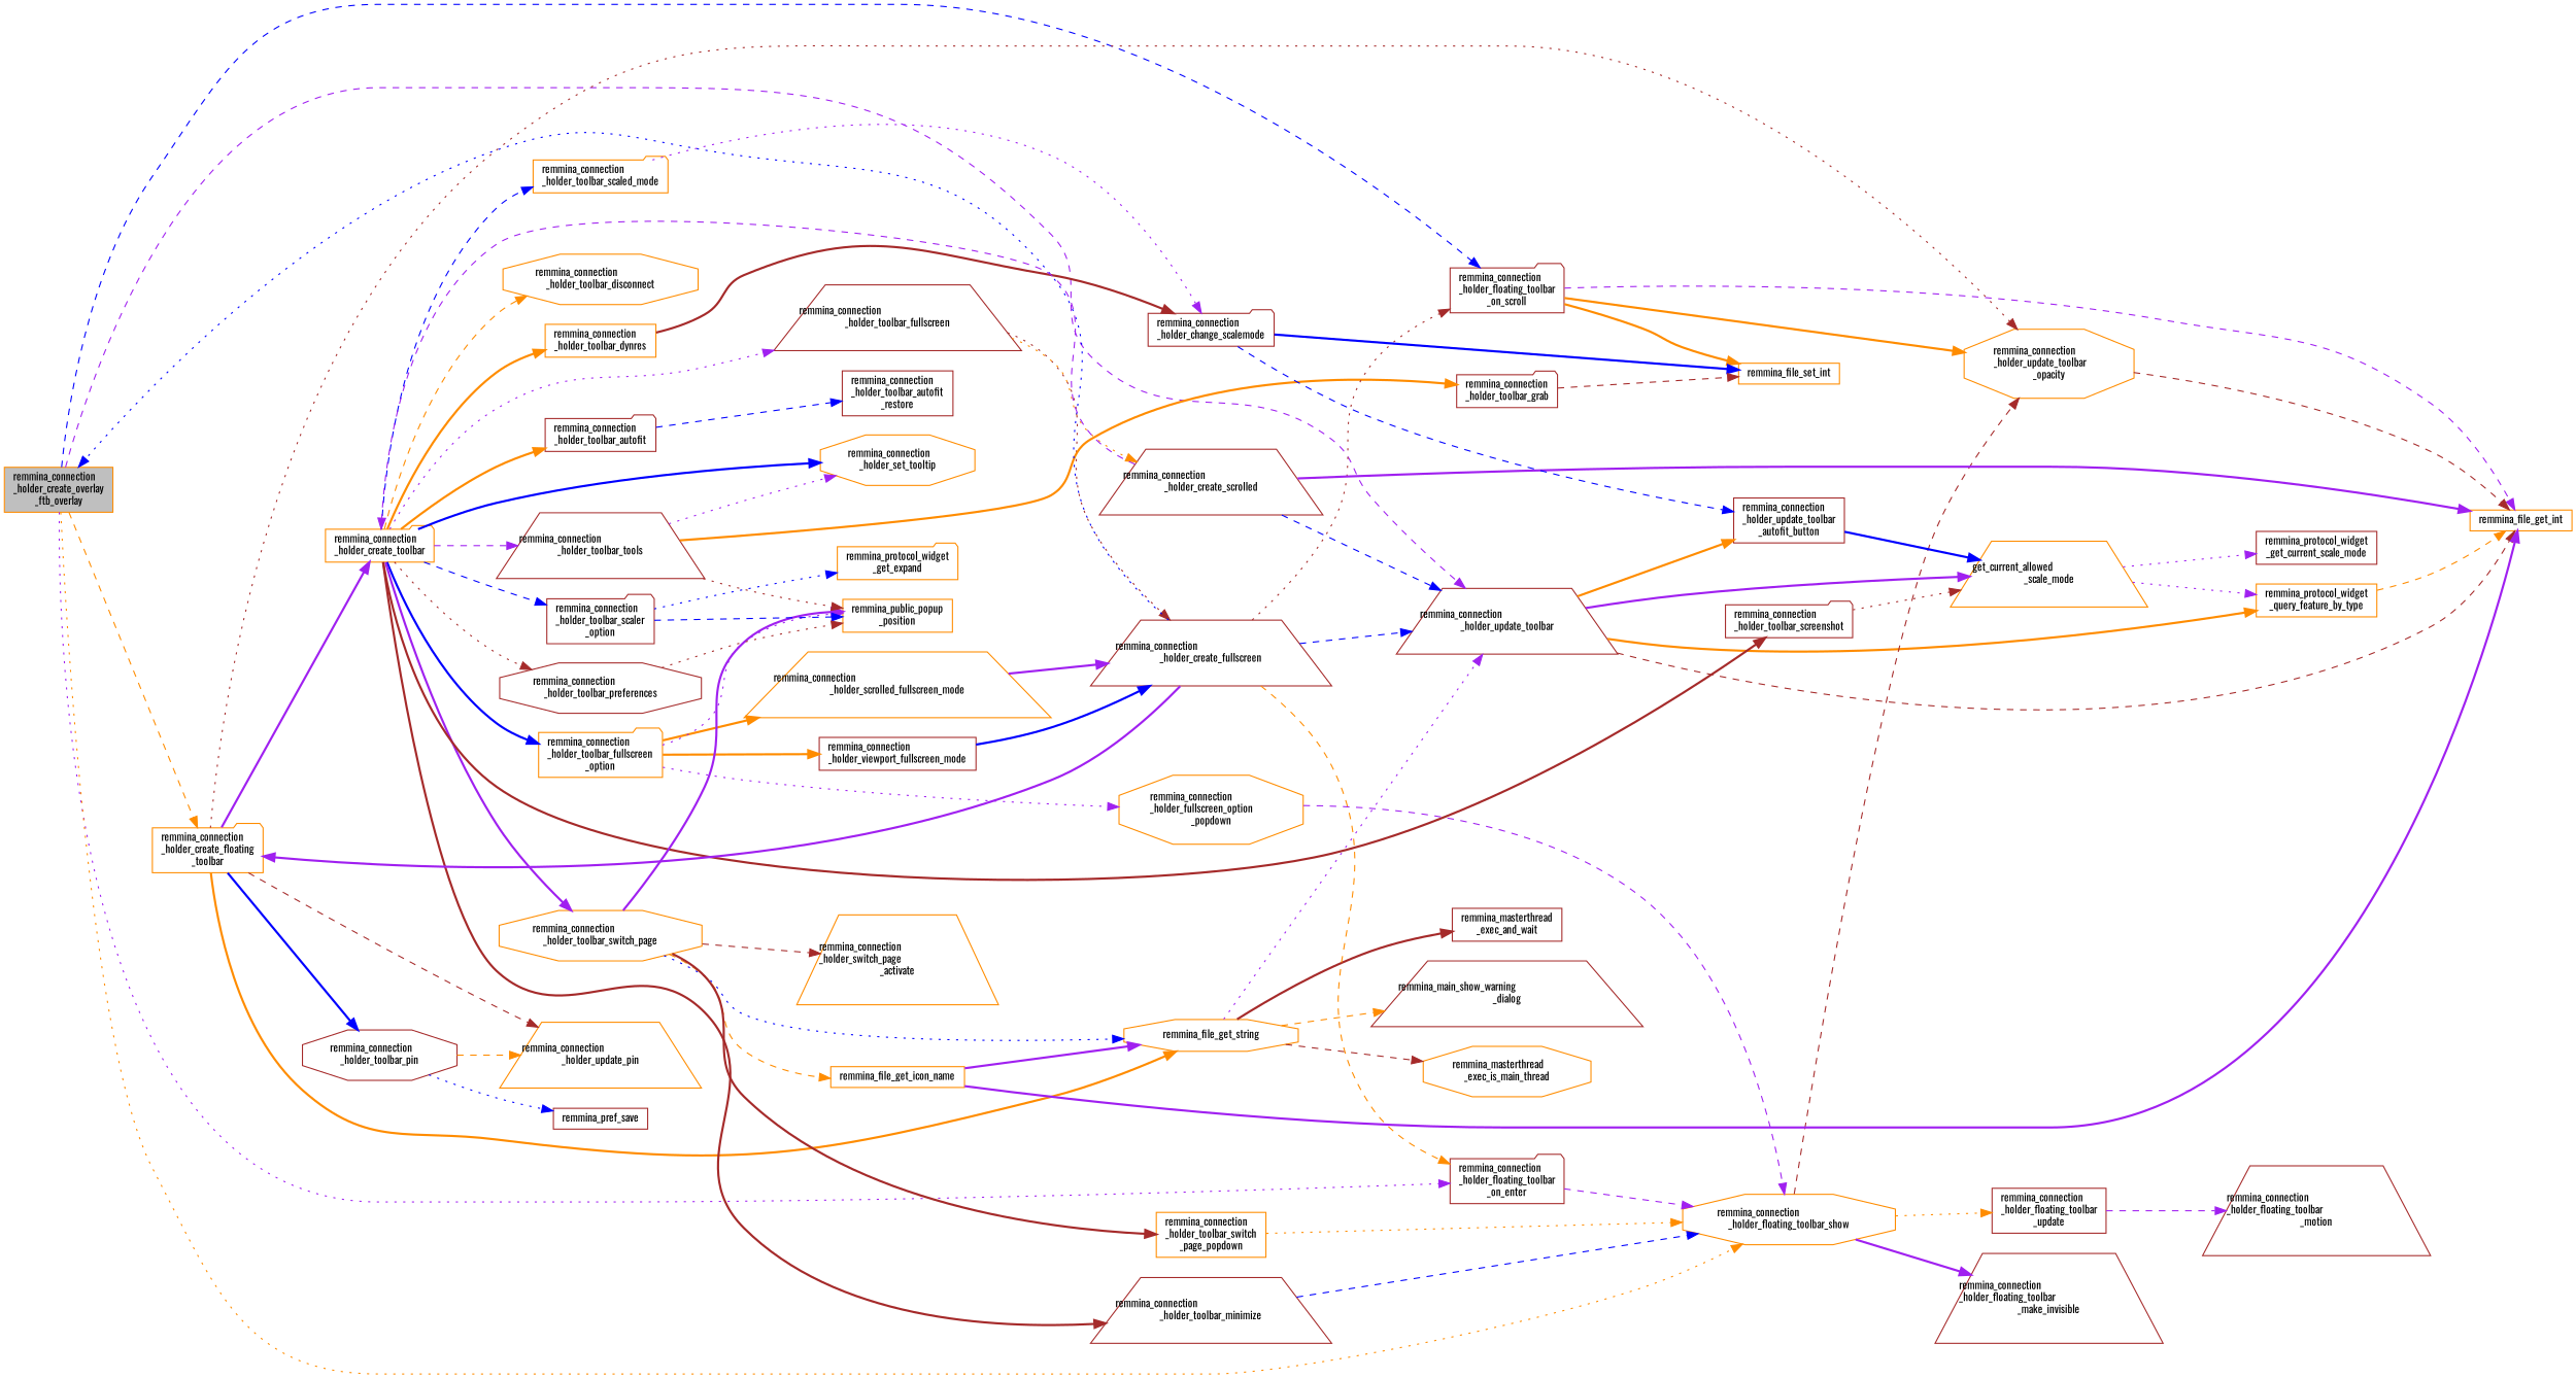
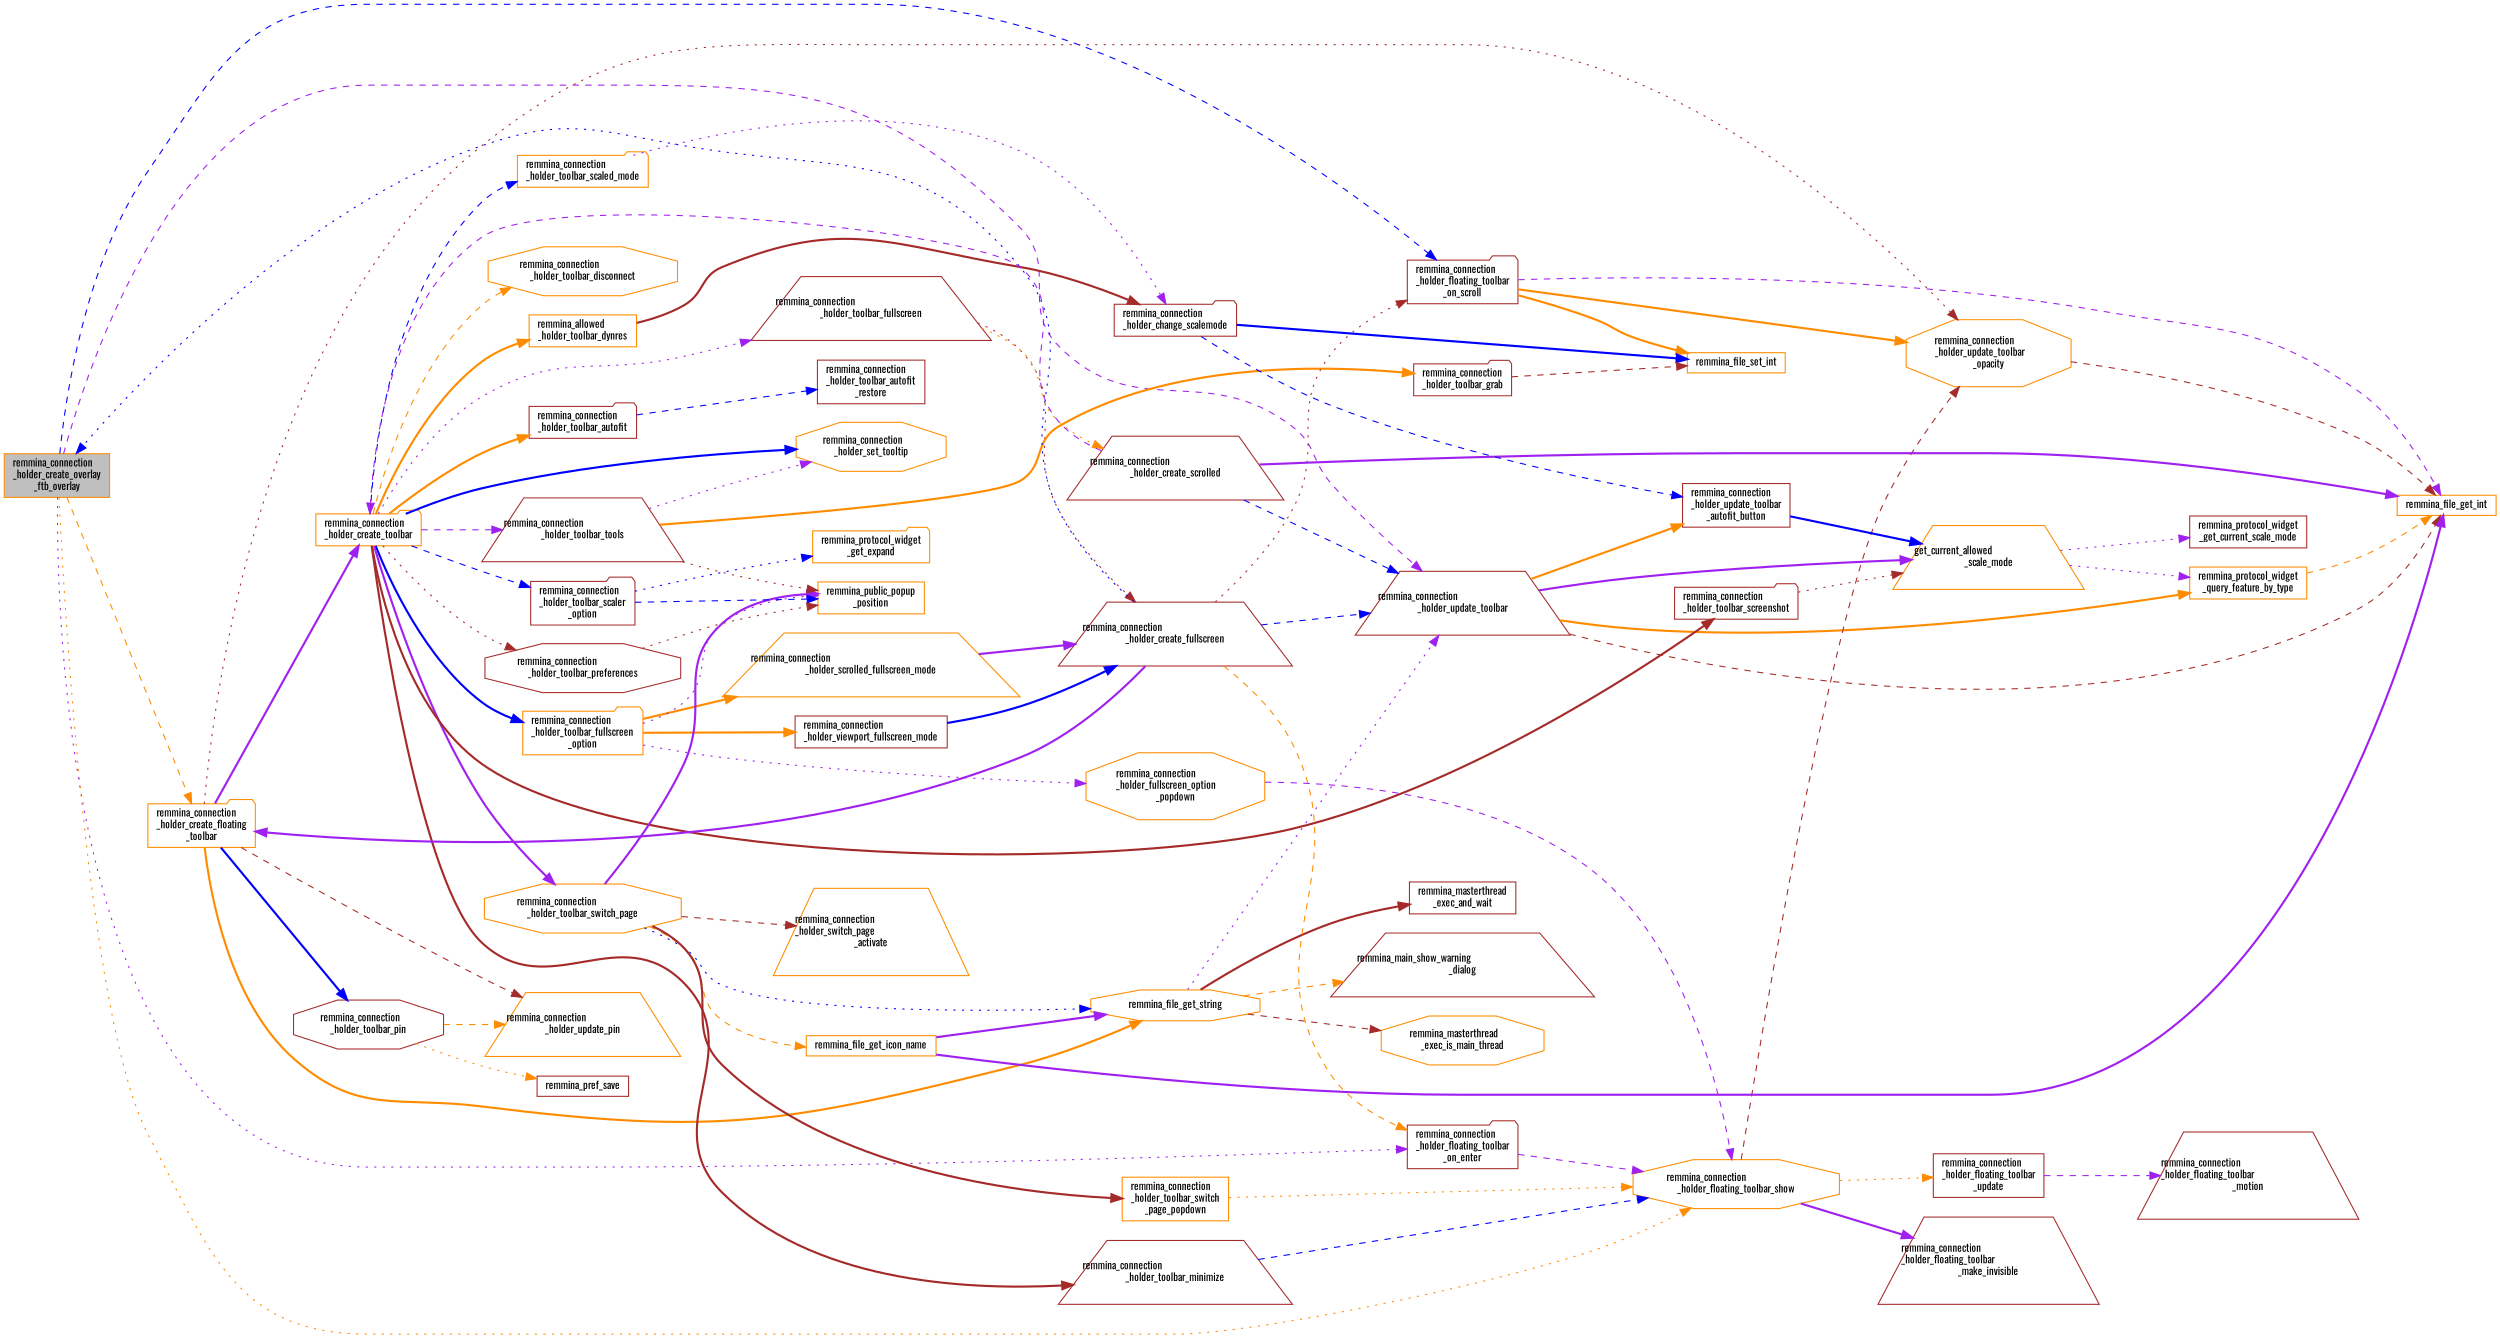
  digraph {
    fontname=Oswald
    rankdir=LR
    node [color=darkorange fillcolor=white fontname=Oswald fontsize=10 shape=box style=filled]
    edge [color=purple fontname=Oswald fontsize=10 labelfontname=Helvetica labelfontsize=10 style=bold]
    n1 [fillcolor=grey75 fontcolor=black height=0.2 label="remmina_connection\l_holder_create_overlay\l_ftb_overlay" width=0.4]
    n2 [height=0.2 label="remmina_connection\l_holder_create_floating\l_toolbar" shape=folder width=0.4]
    n3 [color=brown height=0.2 label="remmina_connection\l_holder_update_toolbar" shape=trapezium width=0.4]
    n4 [color=brown height=0.2 label="remmina_connection\l_holder_floating_toolbar\l_on_enter" shape=folder width=0.4]
    n5 [height=0.2 label="remmina_connection\l_holder_floating_toolbar_show" shape=octagon width=0.4]
    n6 [color=brown height=0.2 label="remmina_connection\l_holder_floating_toolbar\l_on_scroll" shape=folder width=0.4]
    n7 [height=0.2 label="remmina_connection\l_holder_create_toolbar" shape=folder width=0.4]
    n8 [height=0.2 label=remmina_file_get_string shape=octagon width=0.4]
    n9 [height=0.2 label="remmina_connection\l_holder_update_toolbar\l_opacity" shape=octagon width=0.4]
    n10 [color=brown height=0.2 label="remmina_connection\l_holder_toolbar_pin" shape=octagon width=0.4]
    n11 [height=0.2 label="remmina_connection\l_holder_update_pin" shape=trapezium width=0.4]
    n12 [color=brown height=0.2 label="remmina_connection\l_holder_update_toolbar\l_autofit_button" width=0.4]
    n13 [height=0.2 label="get_current_allowed\l_scale_mode" shape=trapezium width=0.4]
    n14 [height=0.2 label="remmina_protocol_widget\l_query_feature_by_type" width=0.4]
    n15 [height=0.2 label=remmina_file_get_int width=0.4]
    n16 [color=brown height=0.2 label="remmina_connection\l_holder_floating_toolbar\l_make_invisible" shape=trapezium width=0.4]
    n17 [color=brown height=0.2 label="remmina_connection\l_holder_floating_toolbar\l_update" width=0.4]
    n18 [height=0.2 label=remmina_file_set_int width=0.4]
    n19 [height=0.2 label="remmina_connection\l_holder_set_tooltip" shape=octagon width=0.4]
    n20 [color=brown height=0.2 label="remmina_connection\l_holder_toolbar_autofit" shape=folder width=0.4]
    n21 [color=brown height=0.2 label="remmina_connection\l_holder_toolbar_fullscreen" shape=trapezium width=0.4]
    n22 [height=0.2 label="remmina_connection\l_holder_toolbar_fullscreen\l_option" shape=folder width=0.4]
    n23 [height=0.2 label="remmina_connection\l_holder_toolbar_switch_page" shape=octagon width=0.4]
-   n24 [height=0.2 label="remmina_connection\l_holder_toolbar_dynres" width=0.4]
+   n24 [height=0.2 label="remmina_allowed\l_holder_toolbar_dynres" width=0.4]
    n25 [height=0.2 label="remmina_connection\l_holder_toolbar_scaled_mode" shape=folder width=0.4]
    n26 [color=brown height=0.2 label="remmina_connection\l_holder_toolbar_scaler\l_option" shape=folder width=0.4]
    n27 [color=brown height=0.2 label="remmina_connection\l_holder_toolbar_preferences" shape=octagon width=0.4]
    n28 [color=brown height=0.2 label="remmina_connection\l_holder_toolbar_tools" shape=trapezium width=0.4]
    n29 [color=brown height=0.2 label="remmina_connection\l_holder_toolbar_screenshot" shape=folder width=0.4]
    n30 [color=brown height=0.2 label="remmina_connection\l_holder_toolbar_minimize" shape=trapezium width=0.4]
    n31 [height=0.2 label="remmina_connection\l_holder_toolbar_disconnect" shape=octagon width=0.4]
    n32 [height=0.2 label="remmina_masterthread\l_exec_is_main_thread" shape=octagon width=0.4]
    n33 [color=brown height=0.2 label="remmina_masterthread\l_exec_and_wait" width=0.4]
    n34 [color=brown height=0.2 label="remmina_main_show_warning\l_dialog" shape=trapezium width=0.4]
    n35 [color=brown height=0.2 label=remmina_pref_save width=0.4]
    n36 [color=brown height=0.2 label="remmina_connection\l_holder_toolbar_autofit\l_restore" width=0.4]
    n37 [color=brown height=0.2 label="remmina_connection\l_holder_create_fullscreen" shape=trapezium width=0.4]
    n38 [color=brown height=0.2 label="remmina_connection\l_holder_create_scrolled" shape=trapezium width=0.4]
    n39 [color=brown height=0.2 label="remmina_connection\l_holder_viewport_fullscreen_mode" width=0.4]
    n40 [height=0.2 label="remmina_connection\l_holder_scrolled_fullscreen_mode" shape=trapezium width=0.4]
    n41 [height=0.2 label="remmina_connection\l_holder_fullscreen_option\l_popdown" shape=octagon width=0.4]
    n42 [height=0.2 label="remmina_public_popup\l_position" width=0.4]
    n43 [height=0.2 label=remmina_file_get_icon_name width=0.4]
    n44 [height=0.2 label="remmina_connection\l_holder_switch_page\l_activate" shape=trapezium width=0.4]
    n45 [height=0.2 label="remmina_connection\l_holder_toolbar_switch\l_page_popdown" width=0.4]
    n46 [color=brown height=0.2 label="remmina_connection\l_holder_change_scalemode" shape=folder width=0.4]
    n47 [height=0.2 label="remmina_protocol_widget\l_get_expand" shape=folder width=0.4]
    n48 [color=brown height=0.2 label="remmina_connection\l_holder_toolbar_grab" shape=folder width=0.4]
    n49 [color=brown height=0.2 label="remmina_protocol_widget\l_get_current_scale_mode" width=0.4]
    n50 [color=brown height=0.2 label="remmina_connection\l_holder_floating_toolbar\l_motion" shape=trapezium width=0.4]
    n1 -> n2 [color=darkorange style=dashed]
    n1 -> n3 [style=dashed]
    n1 -> n4 [style=dotted]
    n1 -> n5 [color=darkorange style=dotted]
    n1 -> n6 [color=blue style=dashed]
    n2 -> n7
    n2 -> n8 [color=darkorange]
    n2 -> n9 [color=brown style=dotted]
    n2 -> n10 [color=blue]
    n2 -> n11 [color=brown style=dashed]
    n3 -> n12 [color=darkorange]
    n3 -> n13
    n3 -> n14 [color=darkorange]
    n3 -> n15 [color=brown style=dashed]
    n4 -> n5 [style=dashed]
    n5 -> n9 [color=brown style=dashed]
    n5 -> n16
    n5 -> n17 [color=darkorange style=dotted]
    n6 -> n9 [color=darkorange]
    n6 -> n15 [style=dashed]
    n6 -> n18 [color=darkorange]
    n7 -> n19 [color=blue]
    n7 -> n20 [color=darkorange]
    n7 -> n21 [style=dotted]
    n7 -> n22 [color=blue]
    n7 -> n23
    n7 -> n24 [color=darkorange]
    n7 -> n25 [color=blue style=dashed]
    n7 -> n26 [color=blue style=dashed]
    n7 -> n27 [color=brown style=dotted]
    n7 -> n28 [style=dashed]
    n7 -> n29 [color=brown]
    n7 -> n30 [color=brown]
    n7 -> n31 [color=darkorange style=dashed]
    n8 -> n3 [style=dotted]
    n8 -> n32 [color=brown style=dashed]
    n8 -> n33 [color=brown]
    n8 -> n34 [color=darkorange style=dashed]
    n9 -> n15 [color=brown style=dashed]
    n10 -> n11 [color=darkorange style=dashed]
-   n10 -> n35 [color=blue style=dotted]
+   n10 -> n35 [color=darkorange style=dotted]
    n12 -> n13 [color=blue]
    n13 -> n14 [style=dotted]
    n13 -> n49 [style=dotted]
    n14 -> n15 [color=darkorange style=dashed]
    n17 -> n50 [style=dashed]
    n20 -> n36 [color=blue style=dashed]
    n21 -> n37 [color=brown style=dotted]
    n21 -> n38 [color=darkorange style=dotted]
    n22 -> n39 [color=darkorange]
    n22 -> n40 [color=darkorange]
    n22 -> n41 [style=dotted]
    n22 -> n42 [style=dotted]
    n23 -> n8 [color=blue style=dotted]
    n23 -> n42
    n23 -> n43 [color=darkorange style=dashed]
    n23 -> n44 [color=brown style=dashed]
    n23 -> n45 [color=brown]
    n24 -> n46 [color=brown]
    n25 -> n46 [style=dotted]
    n26 -> n42 [color=blue style=dashed]
    n26 -> n47 [color=blue style=dotted]
    n27 -> n42 [color=brown style=dotted]
    n28 -> n19 [style=dotted]
    n28 -> n42 [color=brown style=dotted]
    n28 -> n48 [color=darkorange]
    n29 -> n13 [color=brown style=dotted]
    n30 -> n5 [color=blue style=dashed]
    n37 -> n1 [color=blue style=dotted]
    n37 -> n2
    n37 -> n3 [color=blue style=dashed]
    n37 -> n4 [color=darkorange style=dashed]
    n37 -> n6 [color=brown style=dotted]
    n38 -> n3 [color=blue style=dashed]
    n38 -> n7 [style=dashed]
    n38 -> n15
    n39 -> n37 [color=blue]
    n40 -> n37
    n41 -> n5 [style=dashed]
    n43 -> n8
    n43 -> n15
    n45 -> n5 [color=darkorange style=dotted]
    n46 -> n12 [color=blue style=dashed]
    n46 -> n18 [color=blue]
    n48 -> n18 [color=brown style=dashed]
  }
